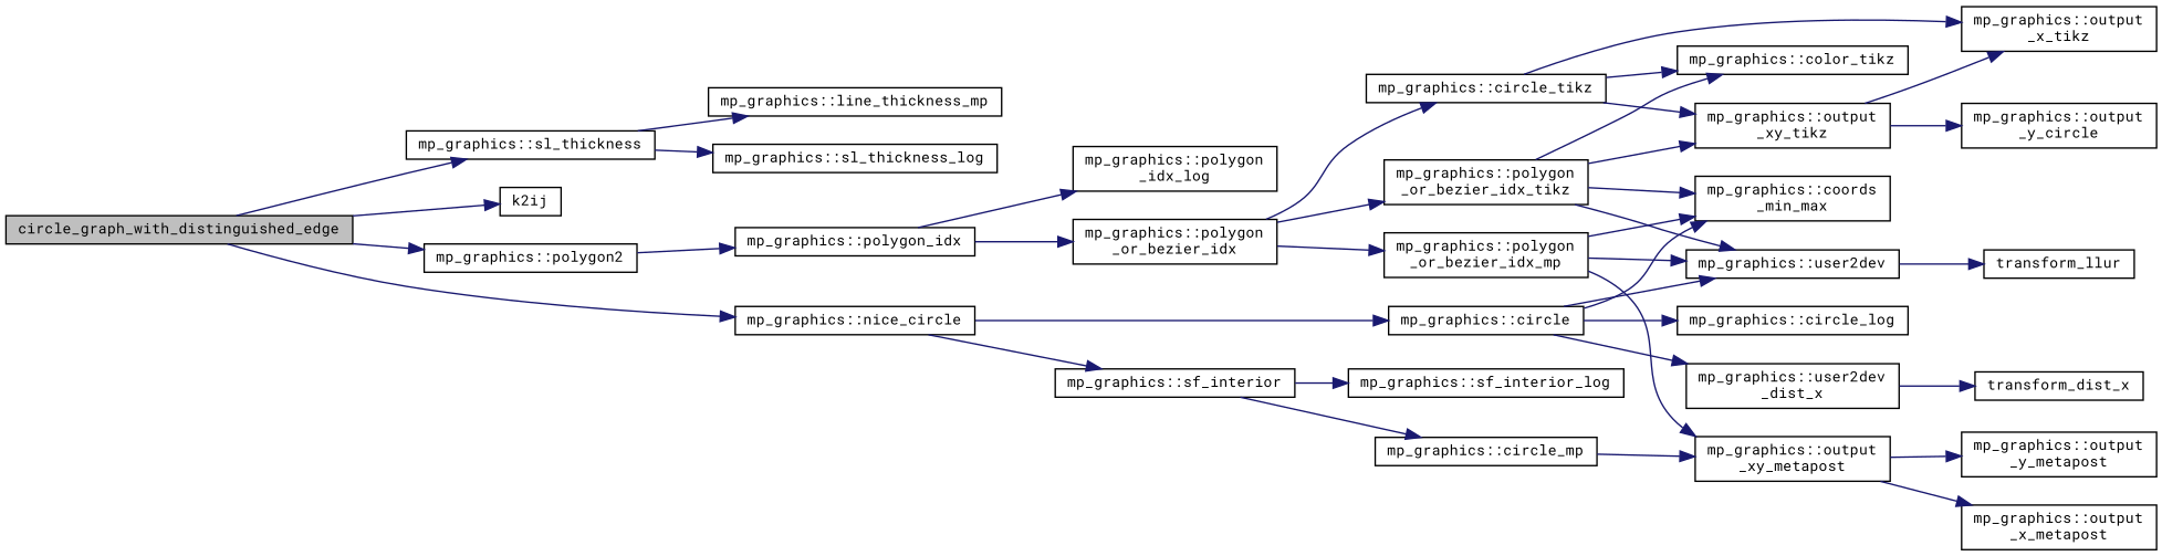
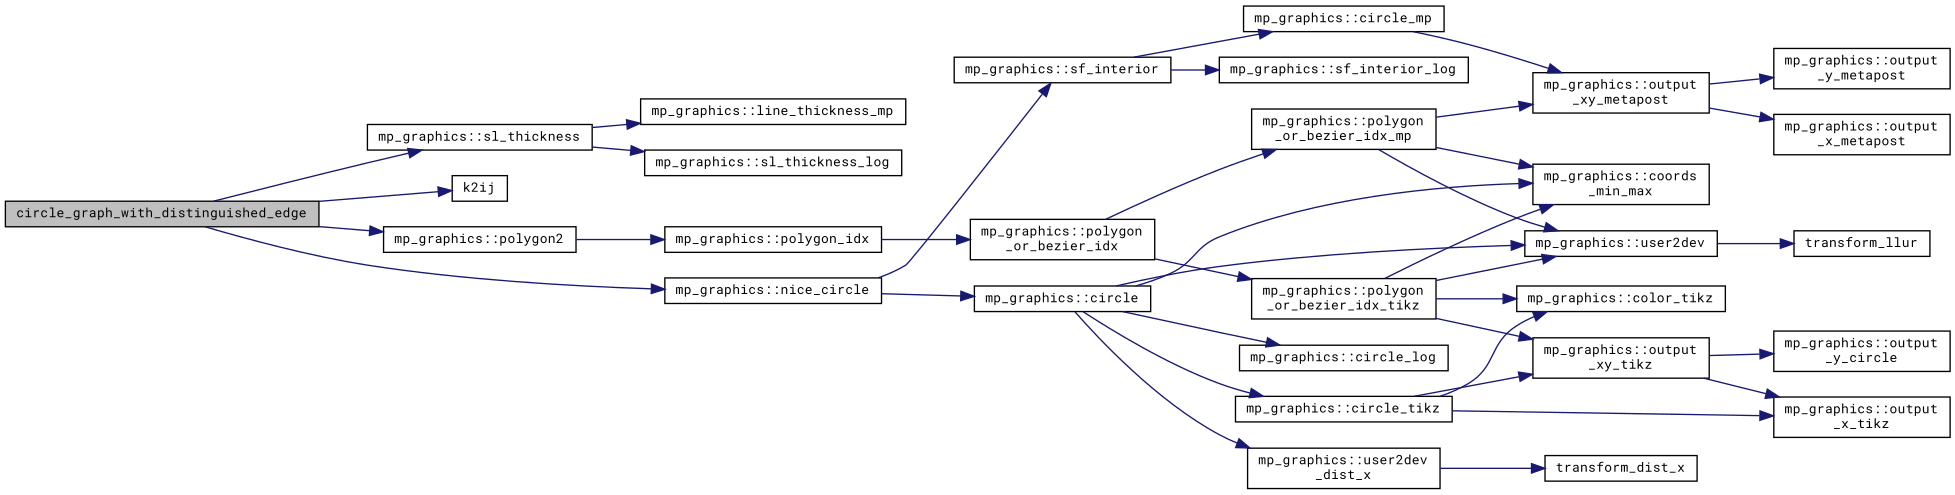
  digraph {
    fontname="Roboto Mono"
    rankdir=LR
    node [color=black fillcolor=white fontname="Roboto Mono" fontsize=10 shape=record style=filled]
    edge [color=midnightblue fontname="Roboto Mono" fontsize=10 labelfontname=Helvetica labelfontsize=10 style=solid]
    n1 [fillcolor=grey75 fontcolor=black height=0.2 label=circle_graph_with_distinguished_edge width=0.4]
    n2 [height=0.2 label="mp_graphics::sl_thickness" width=0.4]
    n3 [height=0.2 label=k2ij width=0.4]
    n4 [height=0.2 label="mp_graphics::polygon2" width=0.4]
    n5 [height=0.2 label="mp_graphics::nice_circle" width=0.4]
    n6 [height=0.2 label="mp_graphics::line_thickness_mp" width=0.4]
    n7 [height=0.2 label="mp_graphics::sl_thickness_log" width=0.4]
    n8 [height=0.2 label="mp_graphics::polygon_idx" width=0.4]
    n9 [height=0.2 label="mp_graphics::sf_interior" width=0.4]
    n10 [height=0.2 label="mp_graphics::circle" width=0.4]
-   n11 [height=0.2 label="mp_graphics::polygon\l_idx_log" width=0.4]
    n12 [height=0.2 label="mp_graphics::polygon\l_or_bezier_idx" width=0.4]
    n13 [height=0.2 label="mp_graphics::polygon\l_or_bezier_idx_mp" width=0.4]
    n14 [height=0.2 label="mp_graphics::polygon\l_or_bezier_idx_tikz" width=0.4]
    n15 [height=0.2 label="mp_graphics::coords\l_min_max" width=0.4]
    n16 [height=0.2 label="mp_graphics::user2dev" width=0.4]
    n17 [height=0.2 label="mp_graphics::output\l_xy_metapost" width=0.4]
    n18 [height=0.2 label="mp_graphics::color_tikz" width=0.4]
    n19 [height=0.2 label="mp_graphics::output\l_xy_tikz" width=0.4]
    n20 [height=0.2 label=transform_llur width=0.4]
    n21 [height=0.2 label="mp_graphics::output\l_x_metapost" width=0.4]
    n22 [height=0.2 label="mp_graphics::output\l_y_metapost" width=0.4]
    n23 [height=0.2 label="mp_graphics::output\l_x_tikz" width=0.4]
    n24 [height=0.2 label="mp_graphics::output\l_y_circle" width=0.4]
    n25 [height=0.2 label="mp_graphics::sf_interior_log" width=0.4]
    n26 [height=0.2 label="mp_graphics::circle_mp" width=0.4]
    n27 [height=0.2 label="mp_graphics::user2dev\l_dist_x" width=0.4]
    n28 [height=0.2 label="mp_graphics::circle_log" width=0.4]
    n29 [height=0.2 label="mp_graphics::circle_tikz" width=0.4]
    n30 [height=0.2 label=transform_dist_x width=0.4]
    n1 -> n2
    n1 -> n3
    n1 -> n4
    n1 -> n5
    n2 -> n6
    n2 -> n7
    n4 -> n8
    n5 -> n9
    n5 -> n10
-   n8 -> n11
    n8 -> n12
    n9 -> n25
    n9 -> n26
    n10 -> n15
    n10 -> n16
    n10 -> n27
    n10 -> n28
-   n12 -> n29
+   n10 -> n29
    n12 -> n13
    n12 -> n14
    n13 -> n15
    n13 -> n16
    n13 -> n17
    n14 -> n15
    n14 -> n16
    n14 -> n18
    n14 -> n19
    n16 -> n20
    n17 -> n21
    n17 -> n22
    n19 -> n23
    n19 -> n24
    n26 -> n17
    n27 -> n30
    n29 -> n18
    n29 -> n19
    n29 -> n23
  }
